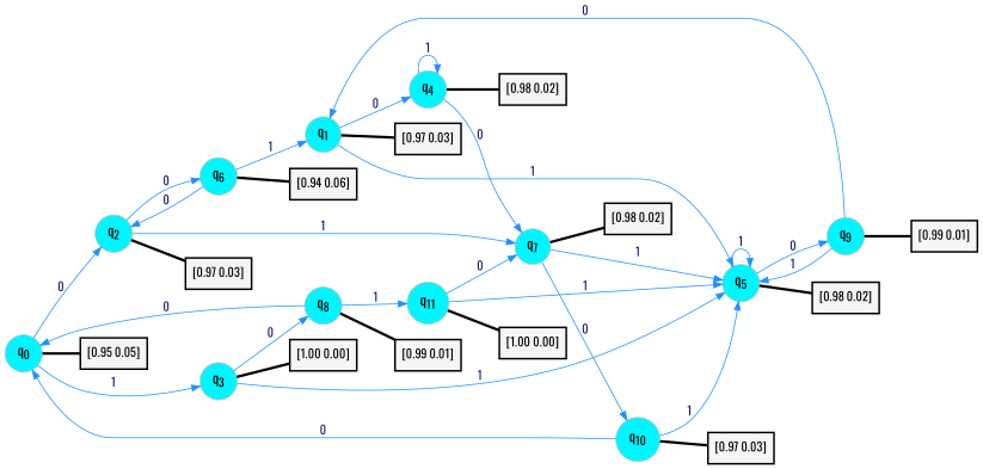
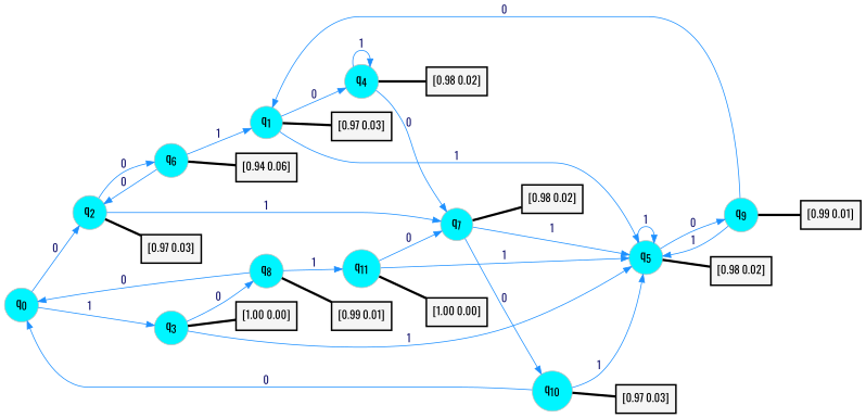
  digraph {
    rankdir=LR
    fontname=Oswald
    node [color=gray fillcolor=turquoise1 fontcolor=black fontname=Oswald fontsize=16 fontweight=bold shape=circle style=filled]
    edge [arrowsize=1 color=dodgerblue1 fontcolor=midnightblue fontname=Oswald fontweight=bold penwidth=1 style=solid weight=20]
    n1 [label=<q<SUB>0</SUB>>]
    n2 [label=<q<SUB>2</SUB>>]
    n3 [label=<q<SUB>3</SUB>>]
-   n4 [color=black fillcolor=whitesmoke fontsize=14 label="[0.95 0.05]" penwidth=2 shape=box]
    n5 [label=<q<SUB>1</SUB>>]
    n6 [label=<q<SUB>4</SUB>>]
    n7 [label=<q<SUB>5</SUB>>]
    n8 [color=black fillcolor=whitesmoke fontsize=14 label="[0.97 0.03]" penwidth=2 shape=box]
    n9 [label=<q<SUB>6</SUB>>]
    n10 [label=<q<SUB>7</SUB>>]
    n11 [color=black fillcolor=whitesmoke fontsize=14 label="[0.97 0.03]" penwidth=2 shape=box]
    n12 [label=<q<SUB>8</SUB>>]
    n13 [color=black fillcolor=whitesmoke fontsize=14 label="[1.00 0.00]" penwidth=2 shape=box]
    n14 [color=black fillcolor=whitesmoke fontsize=14 label="[0.98 0.02]" penwidth=2 shape=box]
    n15 [label=<q<SUB>9</SUB>>]
    n16 [color=black fillcolor=whitesmoke fontsize=14 label="[0.98 0.02]" penwidth=2 shape=box]
    n17 [color=black fillcolor=whitesmoke fontsize=14 label="[0.94 0.06]" penwidth=2 shape=box]
    n18 [label=<q<SUB>10</SUB>>]
    n19 [color=black fillcolor=whitesmoke fontsize=14 label="[0.98 0.02]" penwidth=2 shape=box]
    n20 [label=<q<SUB>11</SUB>>]
    n21 [color=black fillcolor=whitesmoke fontsize=14 label="[0.99 0.01]" penwidth=2 shape=box]
    n22 [color=black fillcolor=whitesmoke fontsize=14 label="[0.99 0.01]" penwidth=2 shape=box]
    n23 [color=black fillcolor=whitesmoke fontsize=14 label="[0.97 0.03]" penwidth=2 shape=box]
    n24 [color=black fillcolor=whitesmoke fontsize=14 label="[1.00 0.00]" penwidth=2 shape=box]
    n1 -> n2 [label=0]
    n1 -> n3 [label=1]
-   n1 -> n4 [arrowhead=none color=black penwidth=3]
    n2 -> n9 [label=0]
    n2 -> n10 [label=1]
    n2 -> n11 [arrowhead=none color=black penwidth=3]
    n3 -> n7 [label=1]
    n3 -> n12 [label=0]
    n3 -> n13 [arrowhead=none color=black penwidth=3]
    n5 -> n6 [label=0]
    n5 -> n7 [label=1]
    n5 -> n8 [arrowhead=none color=black penwidth=3]
    n6 -> n6 [label=1]
    n6 -> n10 [label=0]
    n6 -> n14 [arrowhead=none color=black penwidth=3]
    n7 -> n7 [label=1]
    n7 -> n15 [label=0]
    n7 -> n16 [arrowhead=none color=black penwidth=3]
    n9 -> n2 [label=0]
    n9 -> n5 [label=1]
    n9 -> n17 [arrowhead=none color=black penwidth=3]
    n10 -> n7 [label=1]
    n10 -> n18 [label=0]
    n10 -> n19 [arrowhead=none color=black penwidth=3]
    n12 -> n1 [label=0]
    n12 -> n20 [label=1]
    n12 -> n21 [arrowhead=none color=black penwidth=3]
    n15 -> n5 [label=0]
    n15 -> n7 [label=1]
    n15 -> n22 [arrowhead=none color=black penwidth=3]
    n18 -> n1 [label=0]
    n18 -> n7 [label=1]
    n18 -> n23 [arrowhead=none color=black penwidth=3]
    n20 -> n7 [label=1]
    n20 -> n10 [label=0]
    n20 -> n24 [arrowhead=none color=black penwidth=3]
  }
